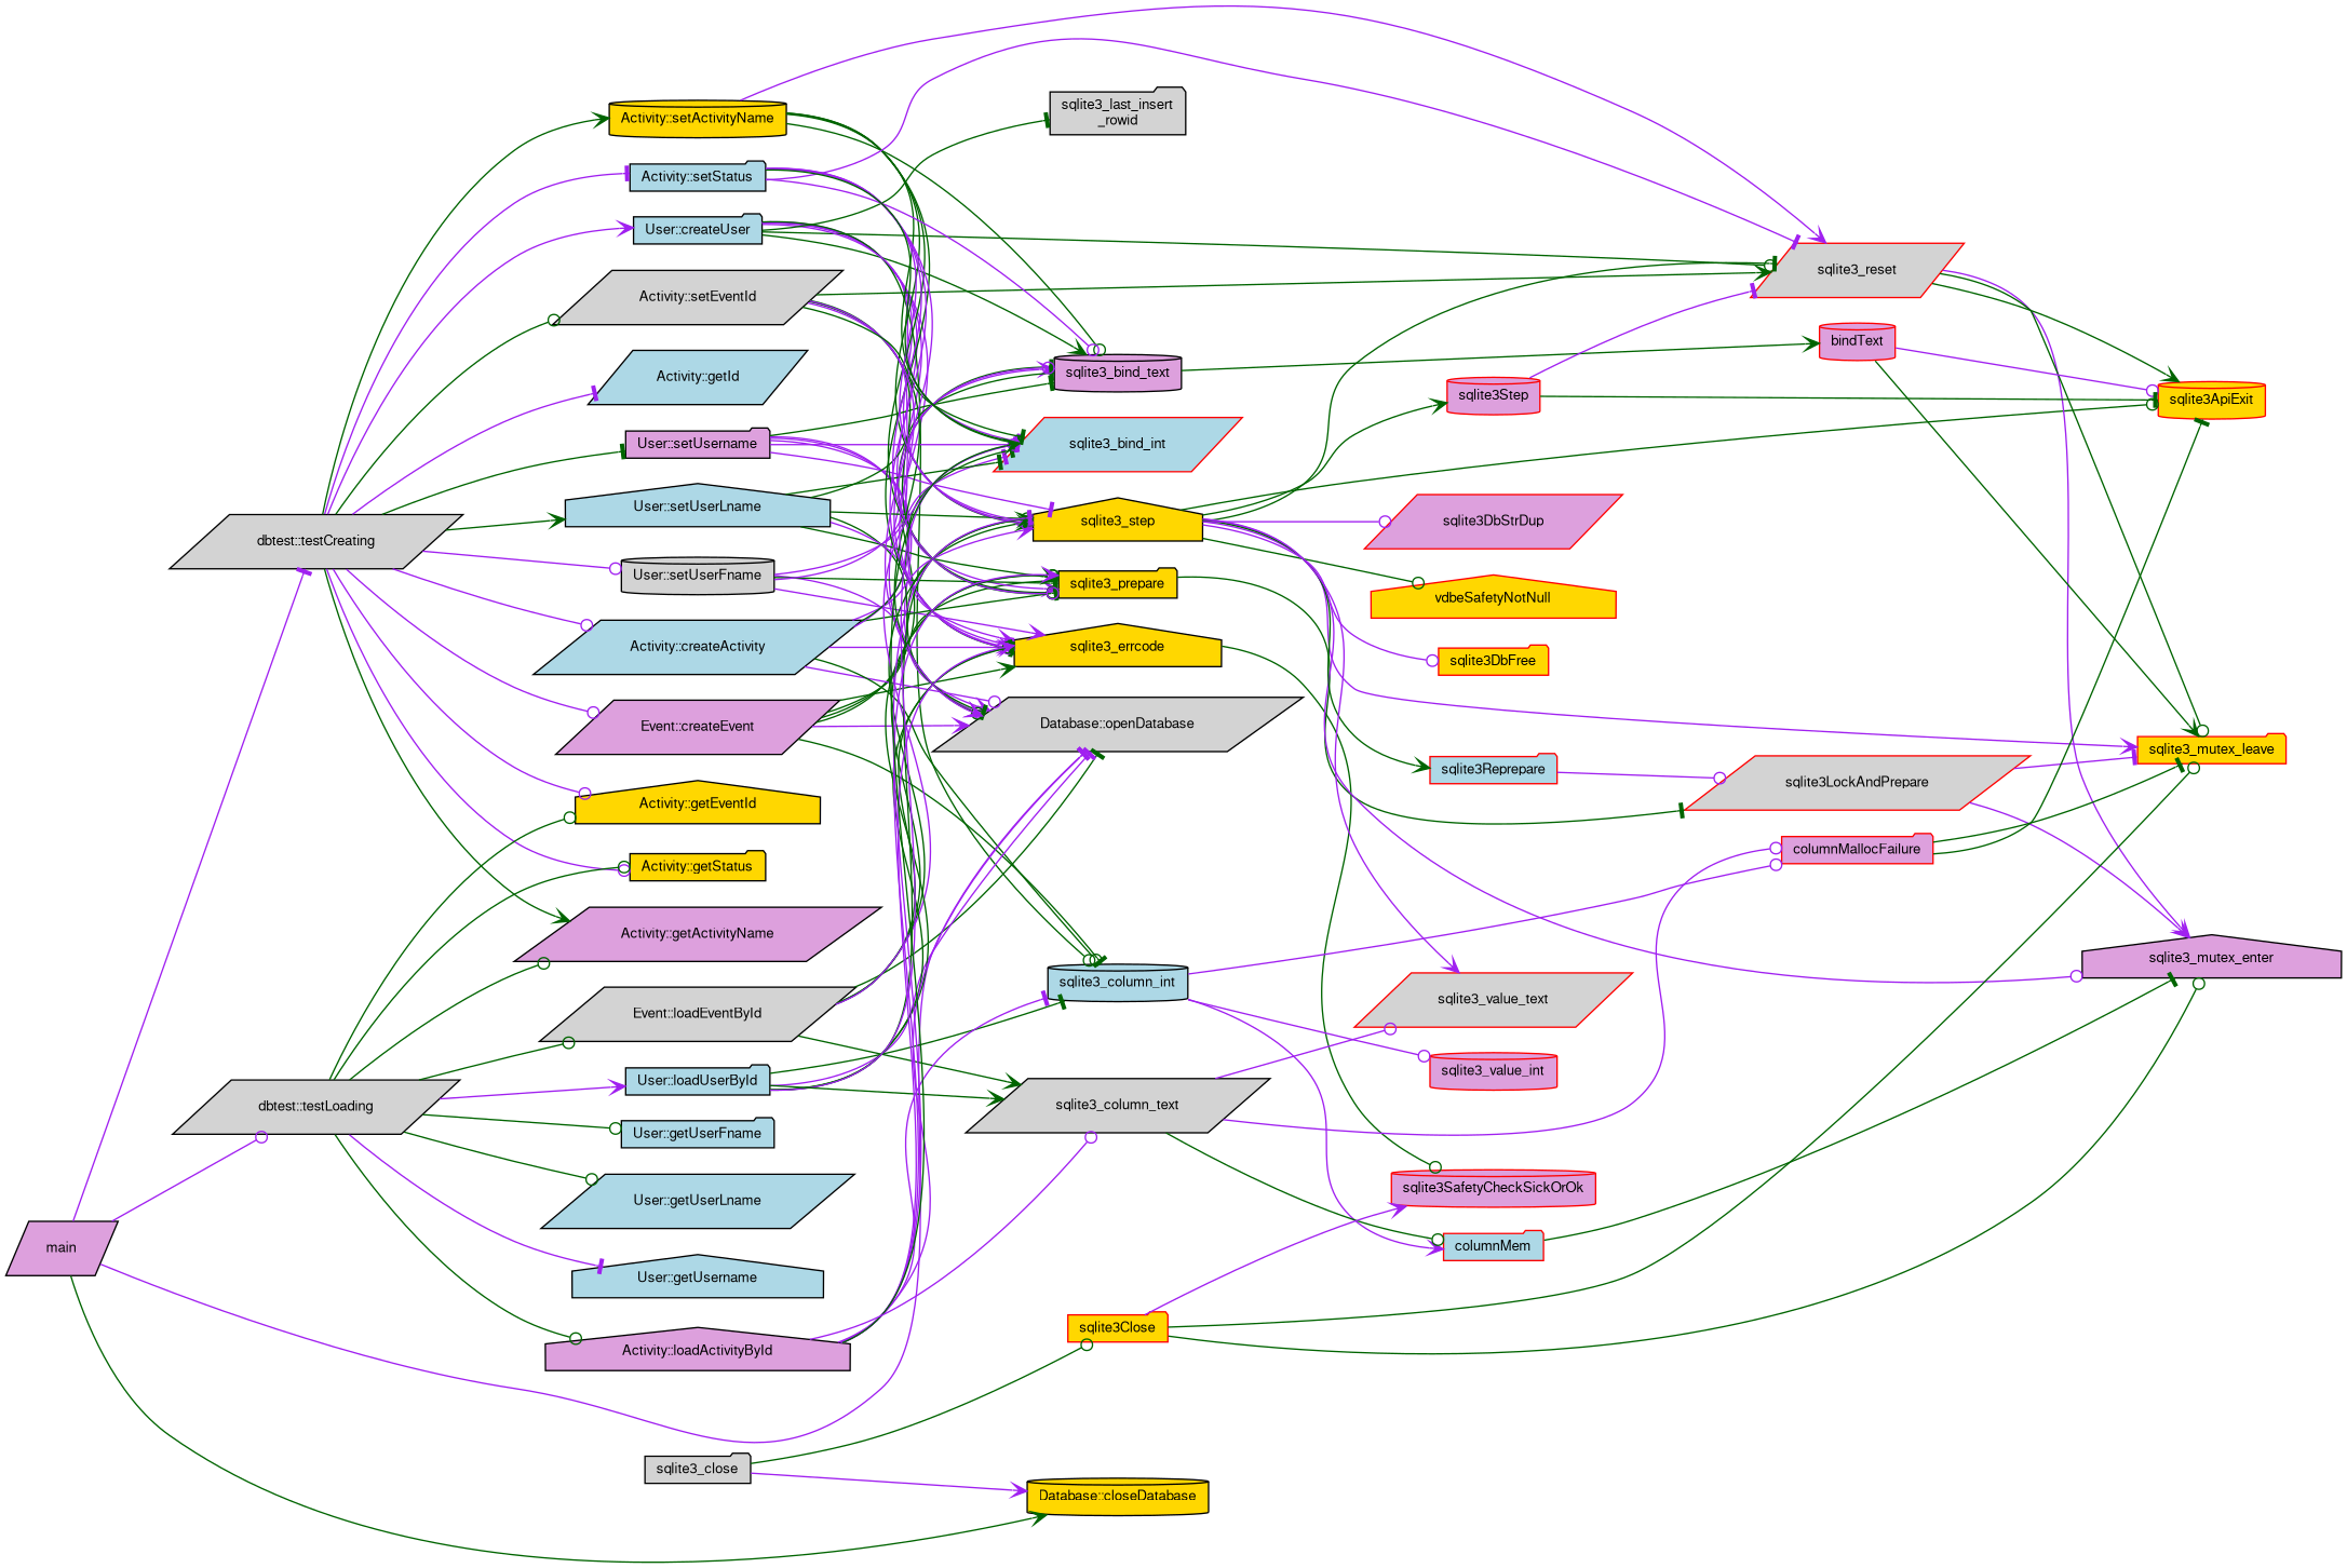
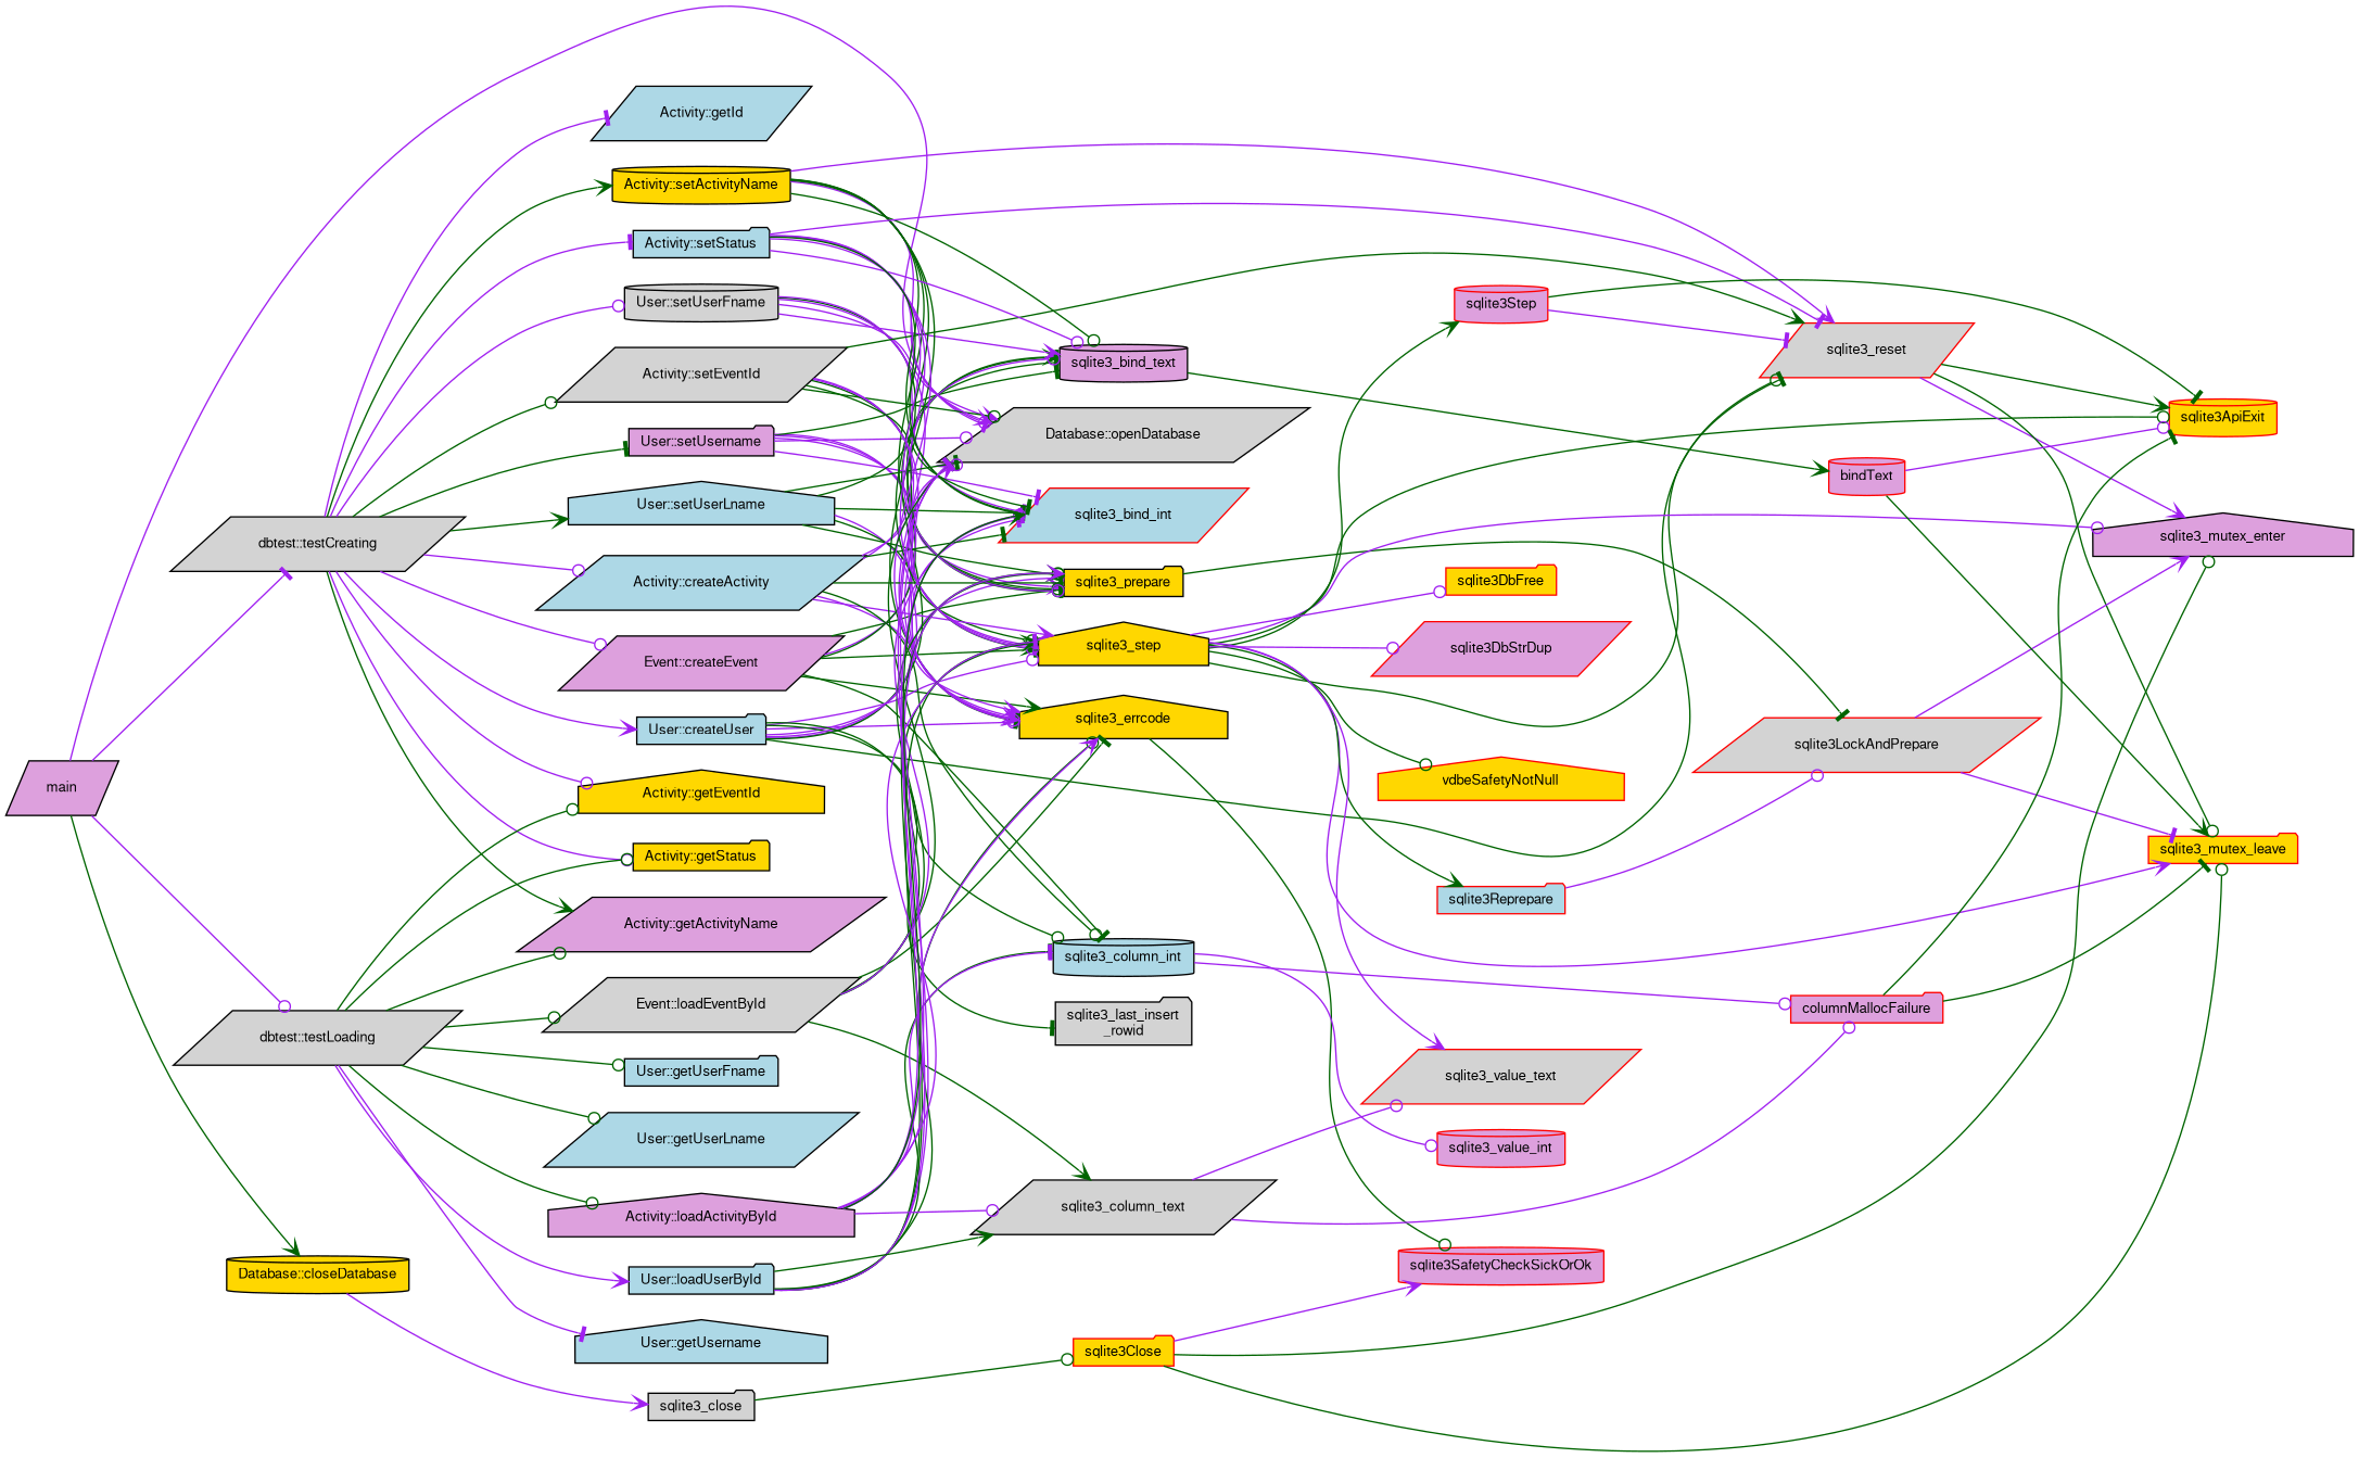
  digraph {
    rankdir=LR
    node [color=black fillcolor=plum fontname=FreeSans fontsize=10 shape=parallelogram style=filled]
    edge [arrowhead=odot color=darkgreen fontname=FreeSans fontsize=10 labelfontname=FreeSans labelfontsize=10 style=solid]
    n1 [fontcolor=black height=0.2 label=main width=0.4]
    n2 [fillcolor=lightgrey height=0.2 label="Database::openDatabase" width=0.4]
    n3 [fillcolor=lightgrey height=0.2 label="dbtest::testCreating" width=0.4]
    n4 [fillcolor=lightgrey height=0.2 label="dbtest::testLoading" width=0.4]
    n5 [fillcolor=gold height=0.2 label="Database::closeDatabase" shape=cylinder width=0.4]
    n6 [height=0.2 label="Event::createEvent" width=0.4]
    n7 [fillcolor=lightblue height=0.2 label="User::createUser" shape=folder width=0.4]
    n8 [height=0.2 label="User::setUsername" shape=folder width=0.4]
    n9 [fillcolor=lightgrey height=0.2 label="User::setUserFname" shape=cylinder width=0.4]
    n10 [fillcolor=lightblue height=0.2 label="User::setUserLname" shape=house width=0.4]
    n11 [fillcolor=lightblue height=0.2 label="Activity::createActivity" width=0.4]
    n12 [height=0.2 label="Activity::getActivityName" width=0.4]
    n13 [fillcolor=gold height=0.2 label="Activity::getEventId" shape=house width=0.4]
    n14 [fillcolor=gold height=0.2 label="Activity::getStatus" shape=folder width=0.4]
    n15 [fillcolor=gold height=0.2 label="Activity::setActivityName" shape=cylinder width=0.4]
    n16 [fillcolor=lightgrey height=0.2 label="Activity::setEventId" width=0.4]
    n17 [fillcolor=lightblue height=0.2 label="Activity::setStatus" shape=folder width=0.4]
    n18 [fillcolor=lightblue height=0.2 label="Activity::getId" width=0.4]
    n19 [fillcolor=lightgrey height=0.2 label="Event::loadEventById" width=0.4]
    n20 [fillcolor=lightblue height=0.2 label="User::loadUserById" shape=folder width=0.4]
    n21 [fillcolor=lightblue height=0.2 label="User::getUsername" shape=house width=0.4]
    n22 [fillcolor=lightblue height=0.2 label="User::getUserFname" shape=folder width=0.4]
    n23 [fillcolor=lightblue height=0.2 label="User::getUserLname" width=0.4]
    n24 [height=0.2 label="Activity::loadActivityById" shape=house width=0.4]
    n25 [fillcolor=lightgrey height=0.2 label=sqlite3_close shape=folder width=0.4]
    n26 [fillcolor=gold height=0.2 label=sqlite3_prepare shape=folder width=0.4]
    n27 [fillcolor=gold height=0.2 label=sqlite3_errcode shape=house width=0.4]
    n28 [height=0.2 label=sqlite3_bind_text shape=cylinder width=0.4]
    n29 [fillcolor=gold height=0.2 label=sqlite3_step shape=house width=0.4]
    n30 [fillcolor=lightblue height=0.2 label=sqlite3_column_int shape=cylinder width=0.4]
    n31 [color=red fillcolor=lightgrey height=0.2 label=sqlite3_reset width=0.4]
    n32 [color=red fillcolor=lightblue height=0.2 label=sqlite3_bind_int width=0.4]
    n33 [fillcolor=lightgrey height=0.2 label="sqlite3_last_insert\l_rowid" shape=folder width=0.4]
    n34 [color=red fillcolor=lightgrey height=0.2 label=sqlite3LockAndPrepare width=0.4]
    n35 [color=red height=0.2 label=sqlite3SafetyCheckSickOrOk shape=cylinder width=0.4]
    n36 [color=red height=0.2 label=bindText shape=cylinder width=0.4]
    n37 [height=0.2 label=sqlite3_mutex_enter shape=house width=0.4]
    n38 [color=red fillcolor=gold height=0.2 label=sqlite3_mutex_leave shape=folder width=0.4]
    n39 [color=red fillcolor=gold height=0.2 label=sqlite3ApiExit shape=cylinder width=0.4]
    n40 [color=red fillcolor=gold height=0.2 label=vdbeSafetyNotNull shape=house width=0.4]
    n41 [color=red height=0.2 label=sqlite3Step shape=cylinder width=0.4]
    n42 [color=red fillcolor=lightblue height=0.2 label=sqlite3Reprepare shape=folder width=0.4]
    n43 [color=red fillcolor=lightgrey height=0.2 label=sqlite3_value_text width=0.4]
    n44 [color=red fillcolor=gold height=0.2 label=sqlite3DbFree shape=folder width=0.4]
    n45 [color=red height=0.2 label=sqlite3DbStrDup width=0.4]
    n46 [color=red height=0.2 label=sqlite3_value_int shape=cylinder width=0.4]
-   n47 [color=red fillcolor=lightblue height=0.2 label=columnMem shape=folder width=0.4]
    n48 [color=red height=0.2 label=columnMallocFailure shape=folder width=0.4]
    n49 [fillcolor=lightgrey height=0.2 label=sqlite3_column_text width=0.4]
    n50 [color=red fillcolor=gold height=0.2 label=sqlite3Close shape=folder width=0.4]
    n1 -> n2 [arrowhead=tee color=purple]
    n1 -> n3 [arrowhead=tee color=purple]
    n1 -> n4 [color=purple]
    n1 -> n5 [arrowhead=vee]
    n3 -> n6 [color=purple]
    n3 -> n7 [arrowhead=vee color=purple]
    n3 -> n8 [arrowhead=tee]
    n3 -> n9 [color=purple]
    n3 -> n10 [arrowhead=vee]
    n3 -> n11 [color=purple]
    n3 -> n12 [arrowhead=vee]
    n3 -> n13 [color=purple]
    n3 -> n14 [color=purple]
    n3 -> n15 [arrowhead=vee]
    n3 -> n16
    n3 -> n17 [arrowhead=tee color=purple]
    n3 -> n18 [arrowhead=tee color=purple]
    n4 -> n12
    n4 -> n13
    n4 -> n14
    n4 -> n19
    n4 -> n20 [arrowhead=vee color=purple]
    n4 -> n21 [arrowhead=tee color=purple]
    n4 -> n22
    n4 -> n23
    n4 -> n24
-   n25 -> n5 [arrowhead=vee color=purple]
+   n5 -> n25 [arrowhead=vee color=purple]
    n6 -> n2 [arrowhead=vee color=purple]
    n6 -> n26 [arrowhead=tee]
    n6 -> n27 [arrowhead=vee]
    n6 -> n28 [arrowhead=tee]
    n6 -> n29 [arrowhead=tee]
    n6 -> n30 [arrowhead=tee]
    n7 -> n2 [arrowhead=vee color=purple]
    n7 -> n26 [color=purple]
    n7 -> n27 [color=purple]
    n7 -> n28 [arrowhead=vee]
    n7 -> n29 [color=purple]
    n7 -> n30
    n7 -> n31
    n7 -> n32 [arrowhead=tee color=purple]
    n7 -> n33 [arrowhead=tee]
    n8 -> n2 [color=purple]
    n8 -> n26 [arrowhead=vee color=purple]
    n8 -> n27 [arrowhead=tee color=purple]
    n8 -> n28 [arrowhead=tee]
    n8 -> n29 [arrowhead=tee color=purple]
    n8 -> n32 [arrowhead=tee color=purple]
    n9 -> n2 [arrowhead=vee color=purple]
    n9 -> n26 [arrowhead=tee]
    n9 -> n27 [arrowhead=vee color=purple]
    n9 -> n28 [arrowhead=vee color=purple]
    n9 -> n32 [arrowhead=tee color=purple]
    n10 -> n2 [arrowhead=tee]
    n10 -> n26 [arrowhead=vee]
    n10 -> n27 [arrowhead=vee color=purple]
    n10 -> n28 [arrowhead=tee]
    n10 -> n29
    n10 -> n32 [arrowhead=tee]
    n11 -> n2 [color=purple]
    n11 -> n26 [arrowhead=tee]
    n11 -> n27 [arrowhead=vee color=purple]
    n11 -> n28 [color=purple]
    n11 -> n29 [arrowhead=vee color=purple]
    n11 -> n30
    n11 -> n32 [arrowhead=tee]
+   n15 -> n2 [color=purple]
    n15 -> n26
    n15 -> n27 [arrowhead=tee]
    n15 -> n28
    n15 -> n29 [arrowhead=vee]
    n15 -> n31 [arrowhead=vee color=purple]
    n15 -> n32 [arrowhead=tee]
    n16 -> n2
    n16 -> n26
    n16 -> n27 [arrowhead=vee color=purple]
    n16 -> n29 [arrowhead=tee color=purple]
    n16 -> n31 [arrowhead=vee]
    n16 -> n32 [arrowhead=tee]
    n17 -> n2 [arrowhead=vee color=purple]
    n17 -> n26 [color=purple]
    n17 -> n27 [color=purple]
    n17 -> n28 [color=purple]
    n17 -> n29 [color=purple]
    n17 -> n31 [arrowhead=tee color=purple]
    n17 -> n32 [arrowhead=tee]
    n19 -> n2 [arrowhead=tee]
    n19 -> n26
    n19 -> n27 [arrowhead=tee]
    n19 -> n29 [arrowhead=tee]
    n19 -> n32 [arrowhead=tee color=purple]
    n19 -> n49 [arrowhead=vee]
    n20 -> n2 [arrowhead=tee color=purple]
    n20 -> n26
    n20 -> n27
    n20 -> n29 [arrowhead=vee]
    n20 -> n30 [arrowhead=tee]
    n20 -> n32 [color=purple]
    n20 -> n49 [arrowhead=vee]
    n24 -> n2 [arrowhead=tee color=purple]
    n24 -> n26 [arrowhead=vee color=purple]
    n24 -> n27 [arrowhead=vee color=purple]
    n24 -> n29 [arrowhead=tee color=purple]
    n24 -> n30 [arrowhead=tee color=purple]
    n24 -> n32 [arrowhead=vee]
    n24 -> n49 [color=purple]
    n25 -> n50
    n26 -> n34 [arrowhead=tee]
    n27 -> n35
    n28 -> n36 [arrowhead=vee]
    n29 -> n31 [arrowhead=tee]
    n29 -> n37 [color=purple]
    n29 -> n38 [arrowhead=vee color=purple]
    n29 -> n39
    n29 -> n40
    n29 -> n41 [arrowhead=vee]
    n29 -> n42 [arrowhead=vee]
    n29 -> n43 [arrowhead=vee color=purple]
    n29 -> n44 [color=purple]
    n29 -> n45 [color=purple]
    n30 -> n46 [color=purple]
-   n30 -> n47 [arrowhead=vee color=purple]
    n30 -> n48 [color=purple]
    n31 -> n37 [arrowhead=vee color=purple]
    n31 -> n38
    n31 -> n39 [arrowhead=vee]
    n34 -> n37 [arrowhead=vee color=purple]
    n34 -> n38 [arrowhead=tee color=purple]
    n36 -> n38 [arrowhead=vee]
    n36 -> n39 [color=purple]
    n41 -> n31 [arrowhead=tee color=purple]
    n41 -> n39 [arrowhead=tee]
    n42 -> n34 [color=purple]
-   n47 -> n37 [arrowhead=tee]
    n48 -> n38 [arrowhead=tee]
    n48 -> n39 [arrowhead=tee]
    n49 -> n43 [color=purple]
-   n49 -> n47
    n49 -> n48 [color=purple]
    n50 -> n35 [arrowhead=vee color=purple]
    n50 -> n37
    n50 -> n38
  }
